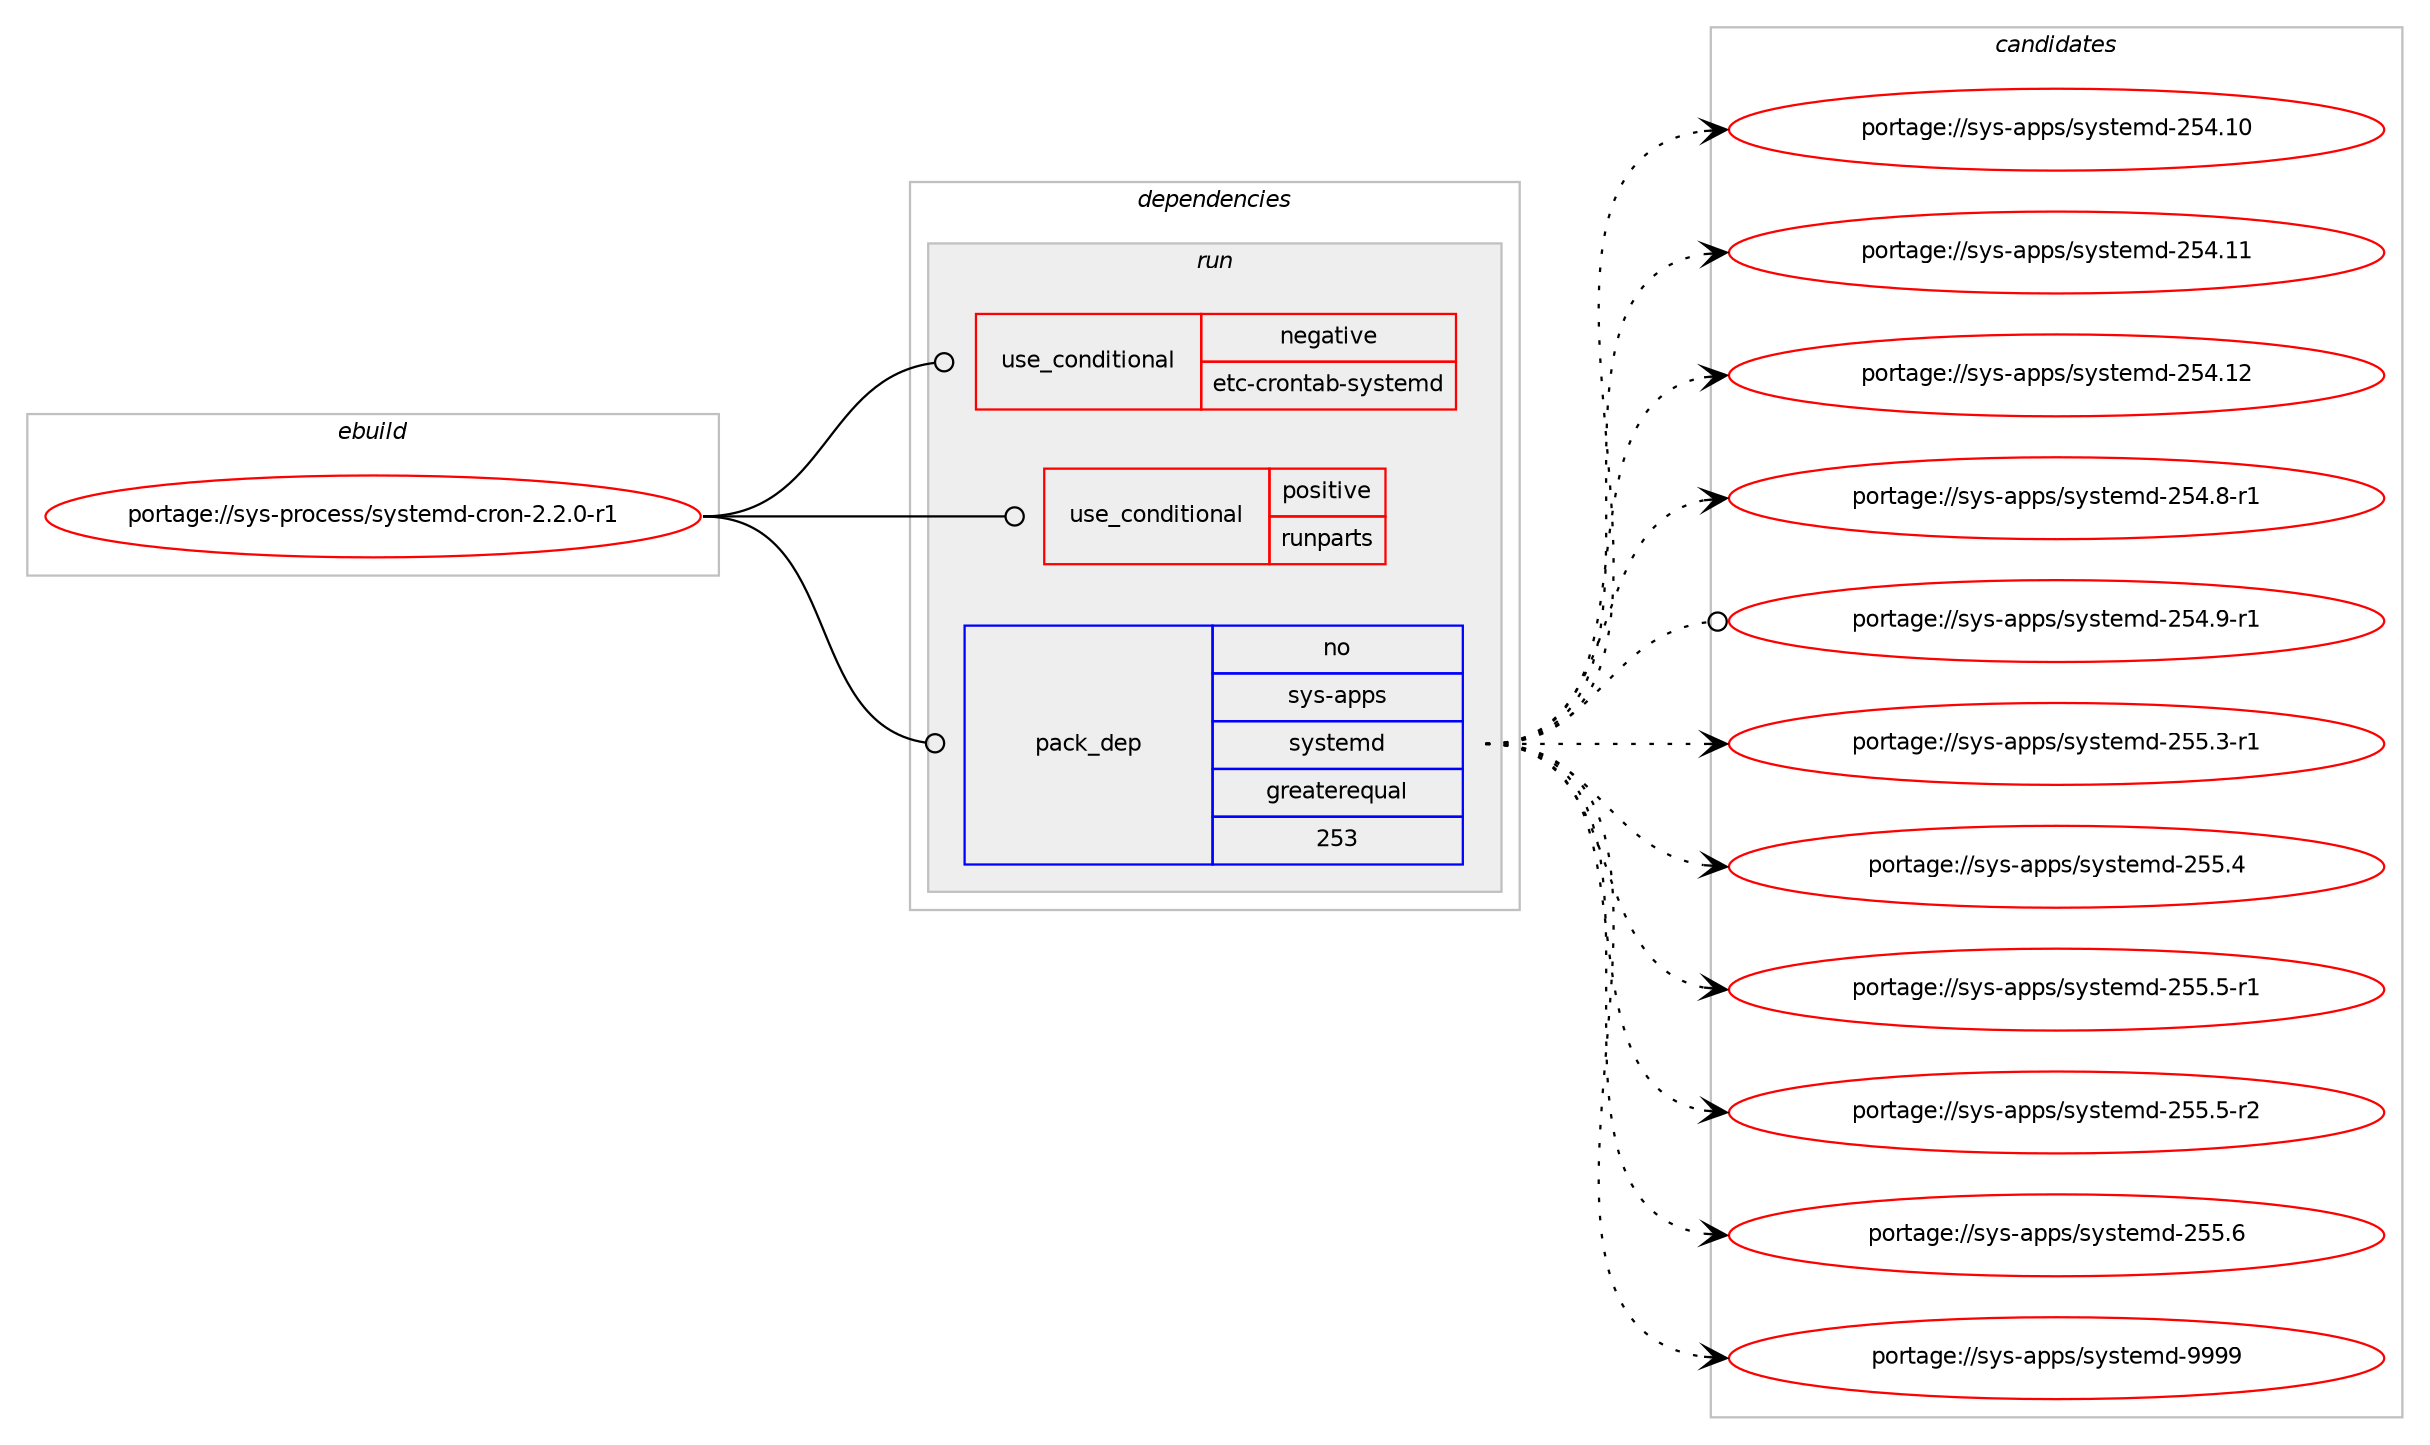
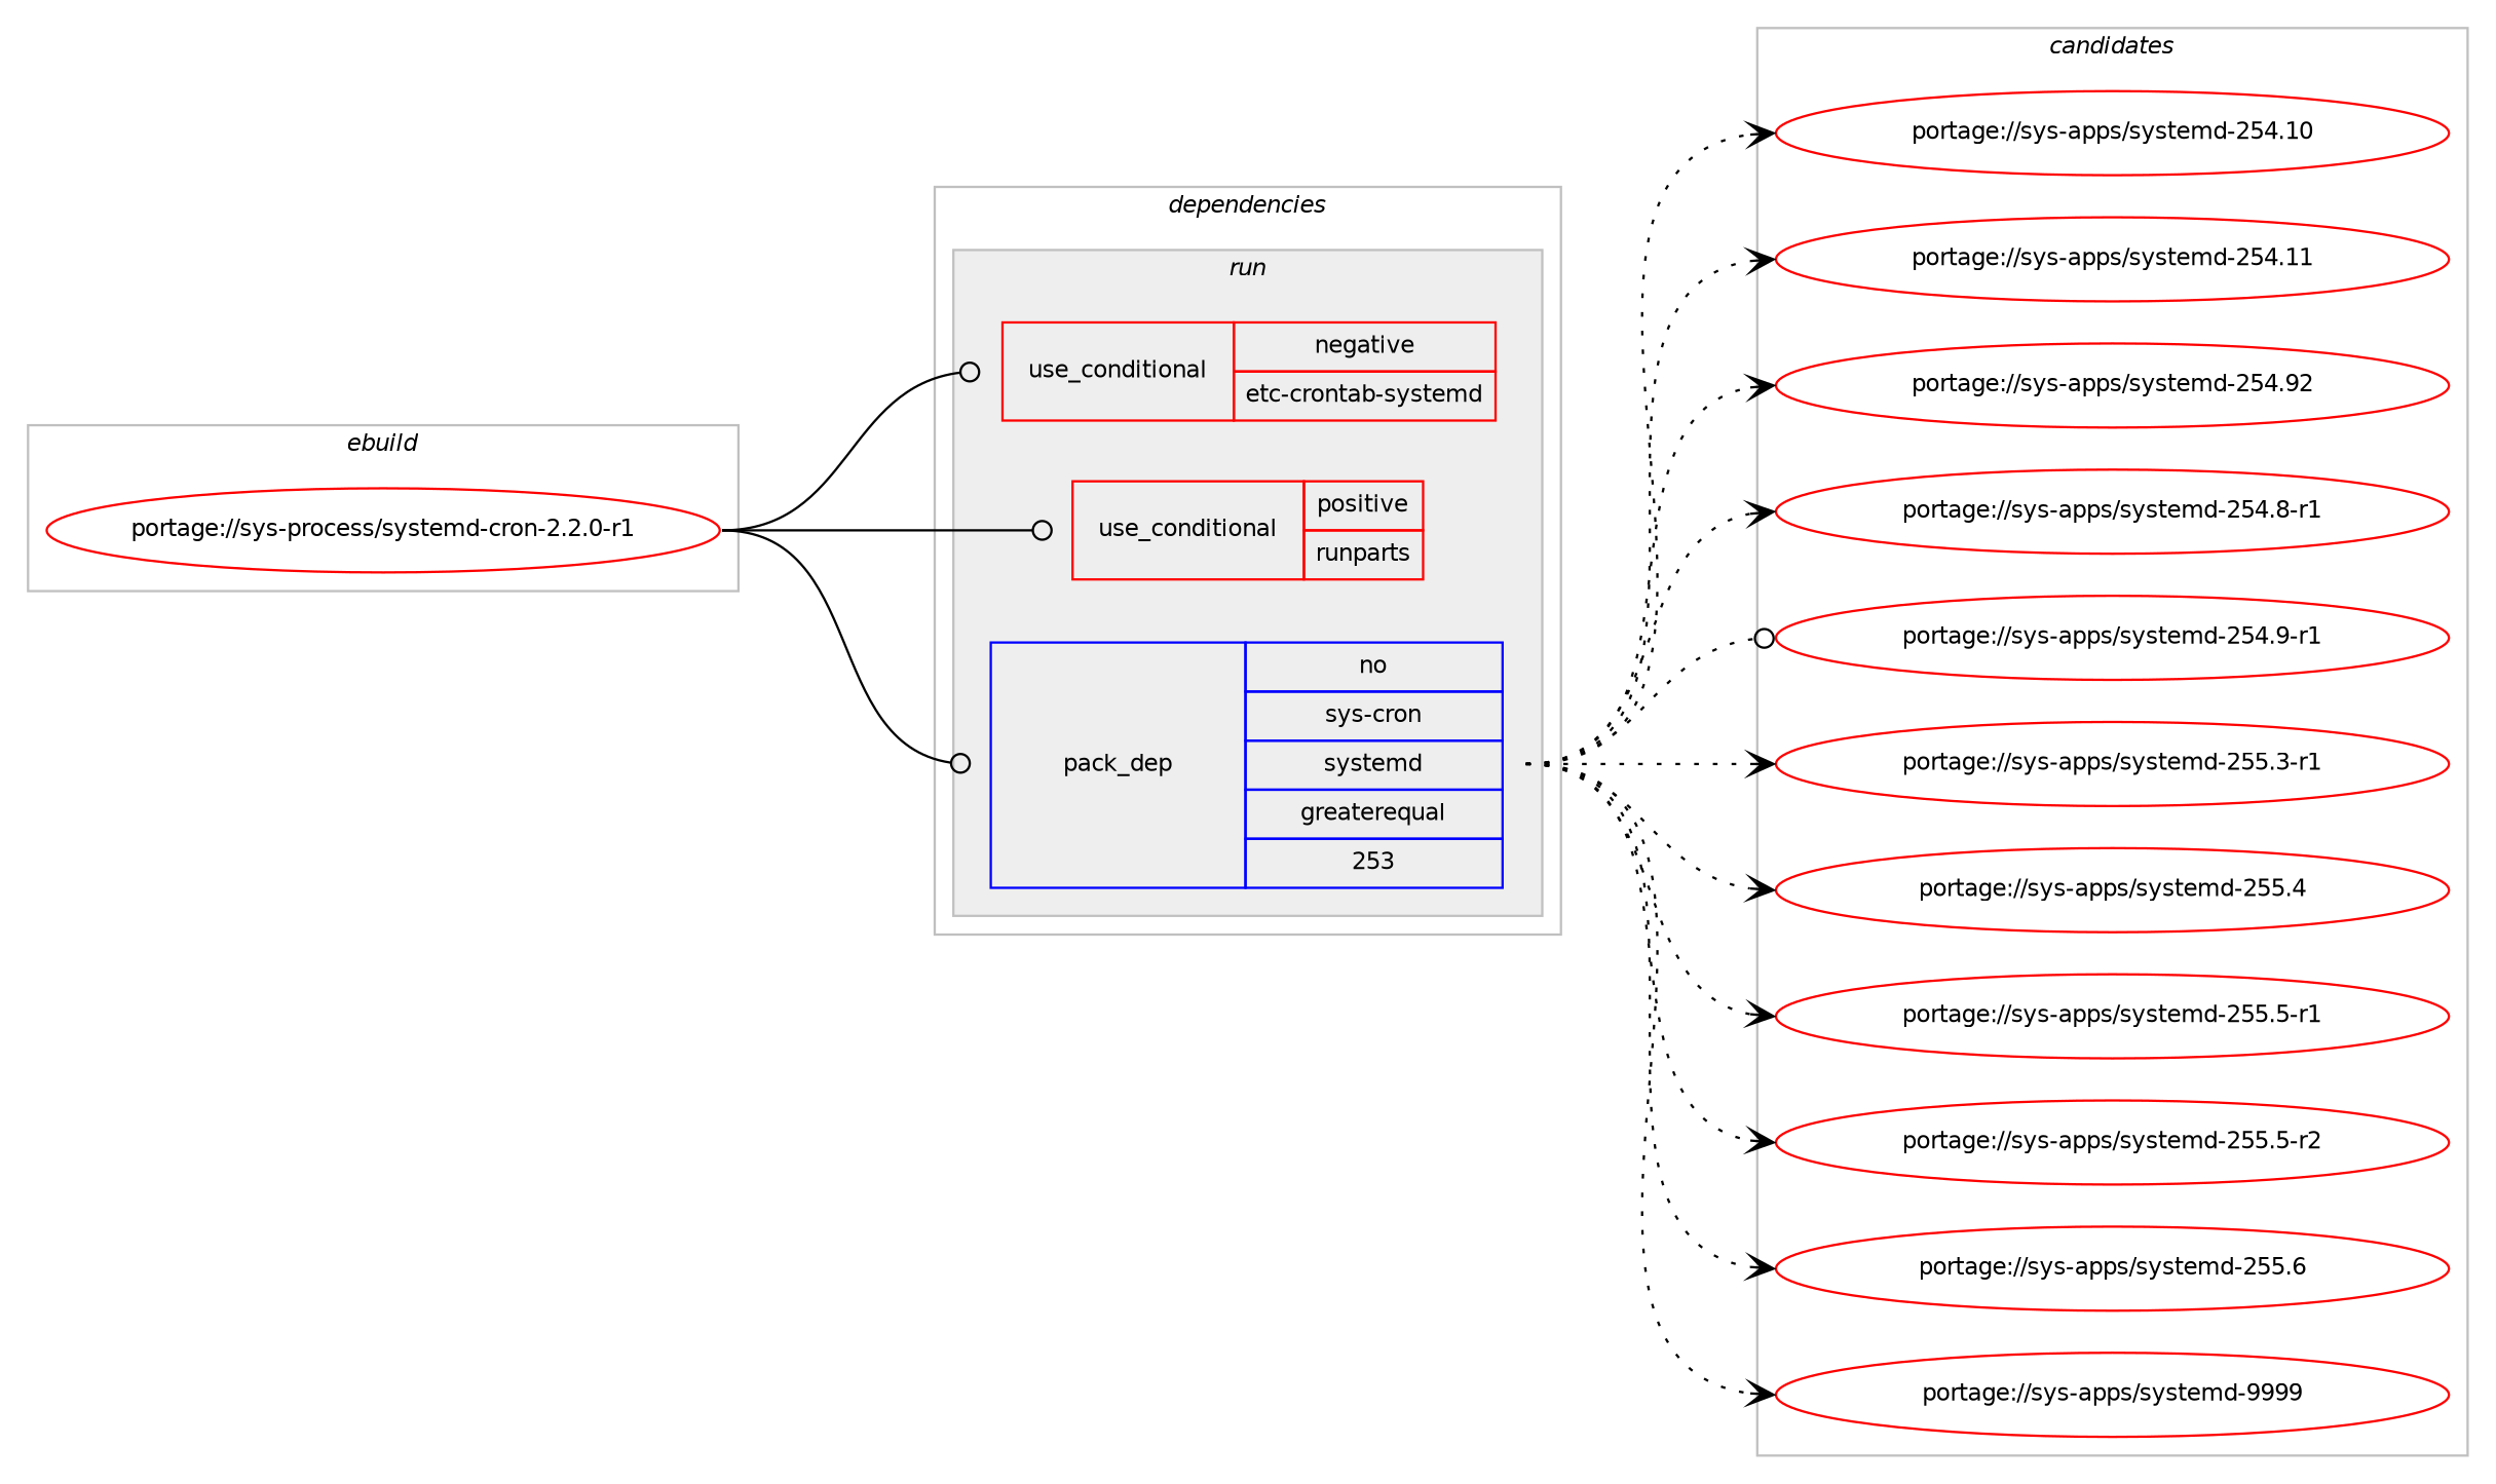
  digraph {
    compound=true
    concentrate=true
    fontname=Helvetica
    fontsize=10
    newrank=true
    rankdir=LR
    ranksep=1.5
    node [color=red fontname=Helvetica fontsize=10]
    edge [arrowhead=vee headport=w style=dotted tailport=e weight=100]
    n1 [label="portage://sys-process/systemd-cron-2.2.0-r1" width=4]
    n2 [label=<<TABLE BORDER="0" CELLBORDER="1" CELLSPACING="0" CELLPADDING="4"><TR><TD ROWSPAN="3" CELLPADDING="10">use_conditional</TD></TR><TR><TD>negative</TD></TR><TR><TD>etc-crontab-systemd</TD></TR></TABLE>> shape=none]
    n3 [label=<<TABLE BORDER="0" CELLBORDER="1" CELLSPACING="0" CELLPADDING="4"><TR><TD ROWSPAN="3" CELLPADDING="10">use_conditional</TD></TR><TR><TD>positive</TD></TR><TR><TD>runparts</TD></TR></TABLE>> shape=none]
-   n4 [color=blue label=<<TABLE BORDER="0" CELLBORDER="1" CELLSPACING="0" CELLPADDING="4" WIDTH="220"><TR><TD ROWSPAN="6" CELLPADDING="30">pack_dep</TD></TR><TR><TD WIDTH="110">no</TD></TR><TR><TD>sys-apps</TD></TR><TR><TD>systemd</TD></TR><TR><TD>greaterequal</TD></TR><TR><TD>253</TD></TR></TABLE>> shape=none]
+   n4 [color=blue label=<<TABLE BORDER="0" CELLBORDER="1" CELLSPACING="0" CELLPADDING="4" WIDTH="220"><TR><TD ROWSPAN="6" CELLPADDING="30">pack_dep</TD></TR><TR><TD WIDTH="110">no</TD></TR><TR><TD>sys-cron</TD></TR><TR><TD>systemd</TD></TR><TR><TD>greaterequal</TD></TR><TR><TD>253</TD></TR></TABLE>> shape=none]
    n5 [label="portage://sys-apps/systemd-254.10" width=4]
    n6 [label="portage://sys-apps/systemd-254.11" width=4]
-   n7 [label="portage://sys-apps/systemd-254.12" width=4]
+   n7 [label="portage://sys-apps/systemd-254.92" width=4]
    n8 [label="portage://sys-apps/systemd-254.8-r1" width=4]
    n9 [label="portage://sys-apps/systemd-254.9-r1" width=4]
    n10 [label="portage://sys-apps/systemd-255.3-r1" width=4]
    n11 [label="portage://sys-apps/systemd-255.4" width=4]
    n12 [label="portage://sys-apps/systemd-255.5-r1" width=4]
    n13 [label="portage://sys-apps/systemd-255.5-r2" width=4]
    n14 [label="portage://sys-apps/systemd-255.6" width=4]
    n15 [label="portage://sys-apps/systemd-9999" width=4]
    subgraph cluster_1 {
      color=gray
      label=<<i>ebuild</i>>
      rank=same
      n1
    }
    subgraph cluster_2 {
      color=gray
      label=<<i>dependencies</i>>
      subgraph cluster_3 {
        color=gray
        fillcolor="#eeeeee"
        label=<<i>compile</i>>
        style=filled
      }
      subgraph cluster_4 {
        color=gray
        fillcolor="#eeeeee"
        label=<<i>compile and run</i>>
        style=filled
      }
      subgraph cluster_5 {
        color=gray
        fillcolor="#eeeeee"
        label=<<i>run</i>>
        style=filled
        subgraph sub_6 {
          color=gray
          fillcolor="#eeeeee"
          label=<<i>run</i>>
          style=filled
          n2
        }
        subgraph sub_7 {
          color=gray
          fillcolor="#eeeeee"
          label=<<i>run</i>>
          style=filled
          n3
        }
        subgraph sub_8 {
          color=gray
          fillcolor="#eeeeee"
          label=<<i>run</i>>
          style=filled
          n4
        }
      }
    }
    subgraph cluster_9 {
      color=gray
      label=<<i>candidates</i>>
      rank=same
      subgraph sub_10 {
        color=black
        label=<<i>candidates</i>>
        nodesep=1
        rank=same
        n5
        n6
        n7
        n8
        n9
        n10
        n11
        n12
        n13
        n14
        n15
      }
    }
    n1 -> n2 [arrowhead=odot style=solid weight=20]
    n1 -> n3 [arrowhead=odot style=solid weight=20]
    n1 -> n4 [arrowhead=odot style=solid weight=20]
    n4 -> n5
    n4 -> n6
    n4 -> n7
    n4 -> n8
    n4 -> n9 [arrowhead=odot]
    n4 -> n10
    n4 -> n11
    n4 -> n12
    n4 -> n13
    n4 -> n14
    n4 -> n15
  }
